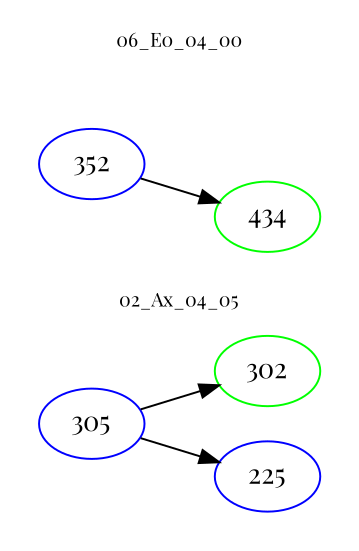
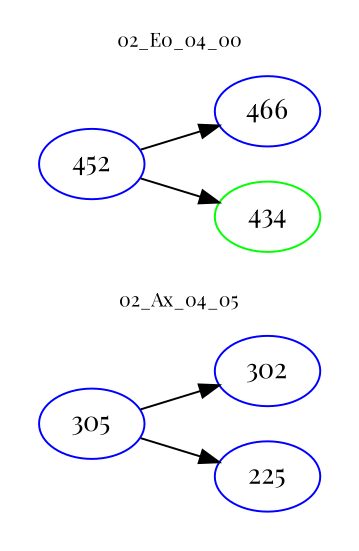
  digraph {
    fontname="Playfair Display"
    rankdir=LR
    node [color=blue fontname="Playfair Display"]
    edge [color=black fontname="Playfair Display"]
    n1 [label=305]
    n2 [label=225]
-   n3 [color=green label=302]
-   n4 [label=352]
+   n3 [label=302]
+   n4 [label=452]
    n5 [color=green label=434]
+   n6 [label=466]
    subgraph cluster_1 {
      color=white
      fontsize=10
      label="02_Ax_04_05"
      n1
      n2
      n3
    }
    subgraph cluster_2 {
      color=white
      fontsize=10
-     label="06_E0_04_00"
+     label="02_E0_04_00"
      n4
      n5
+     n6
    }
    n1 -> n2
    n1 -> n3
    n4 -> n5
+   n4 -> n6
  }
